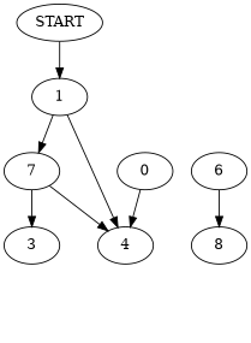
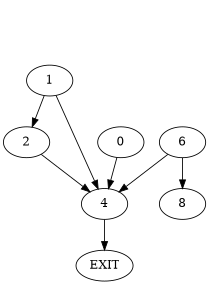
  digraph {
-   n1 [label=START]
    1
-   2 [label=7]
+   2
    4
-   3
+   n5 [label=EXIT]
    6
    8
    n9 [label=0]
-   n1 -> 1
    1 -> 2
    1 -> 4
    2 -> 4
-   2 -> 3
+   4 -> n5
+   6 -> 4
    6 -> 8
    n9 -> 4
  }
